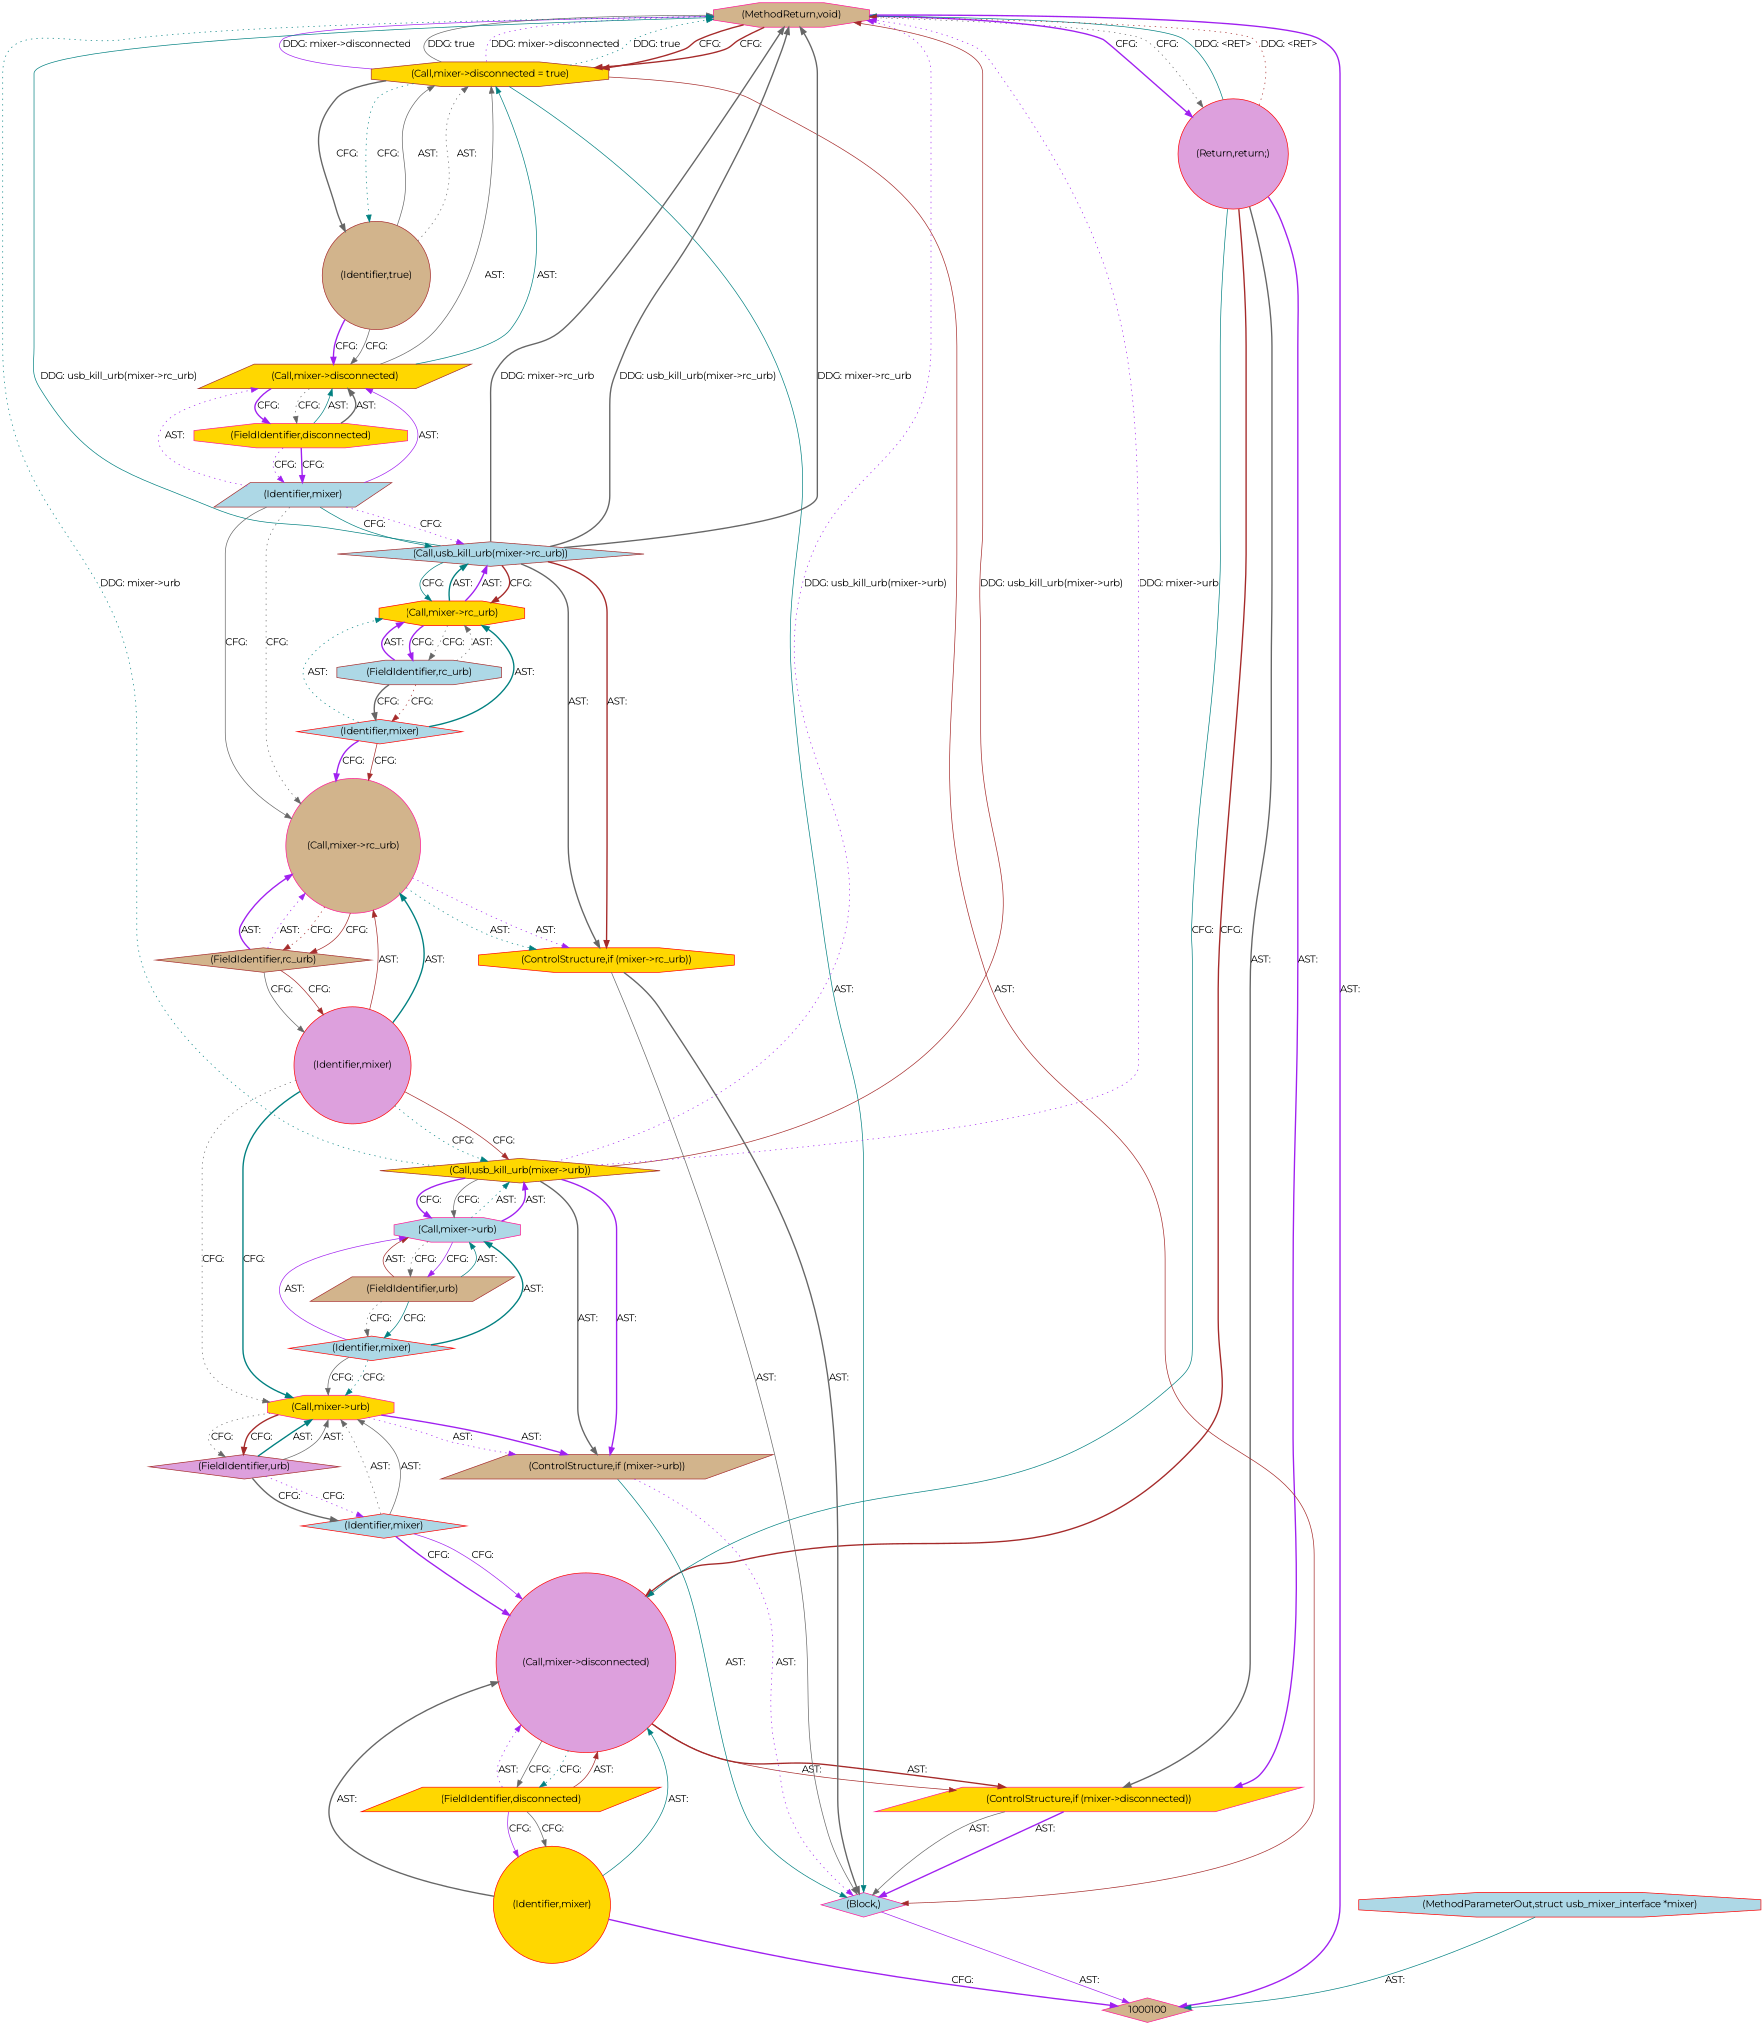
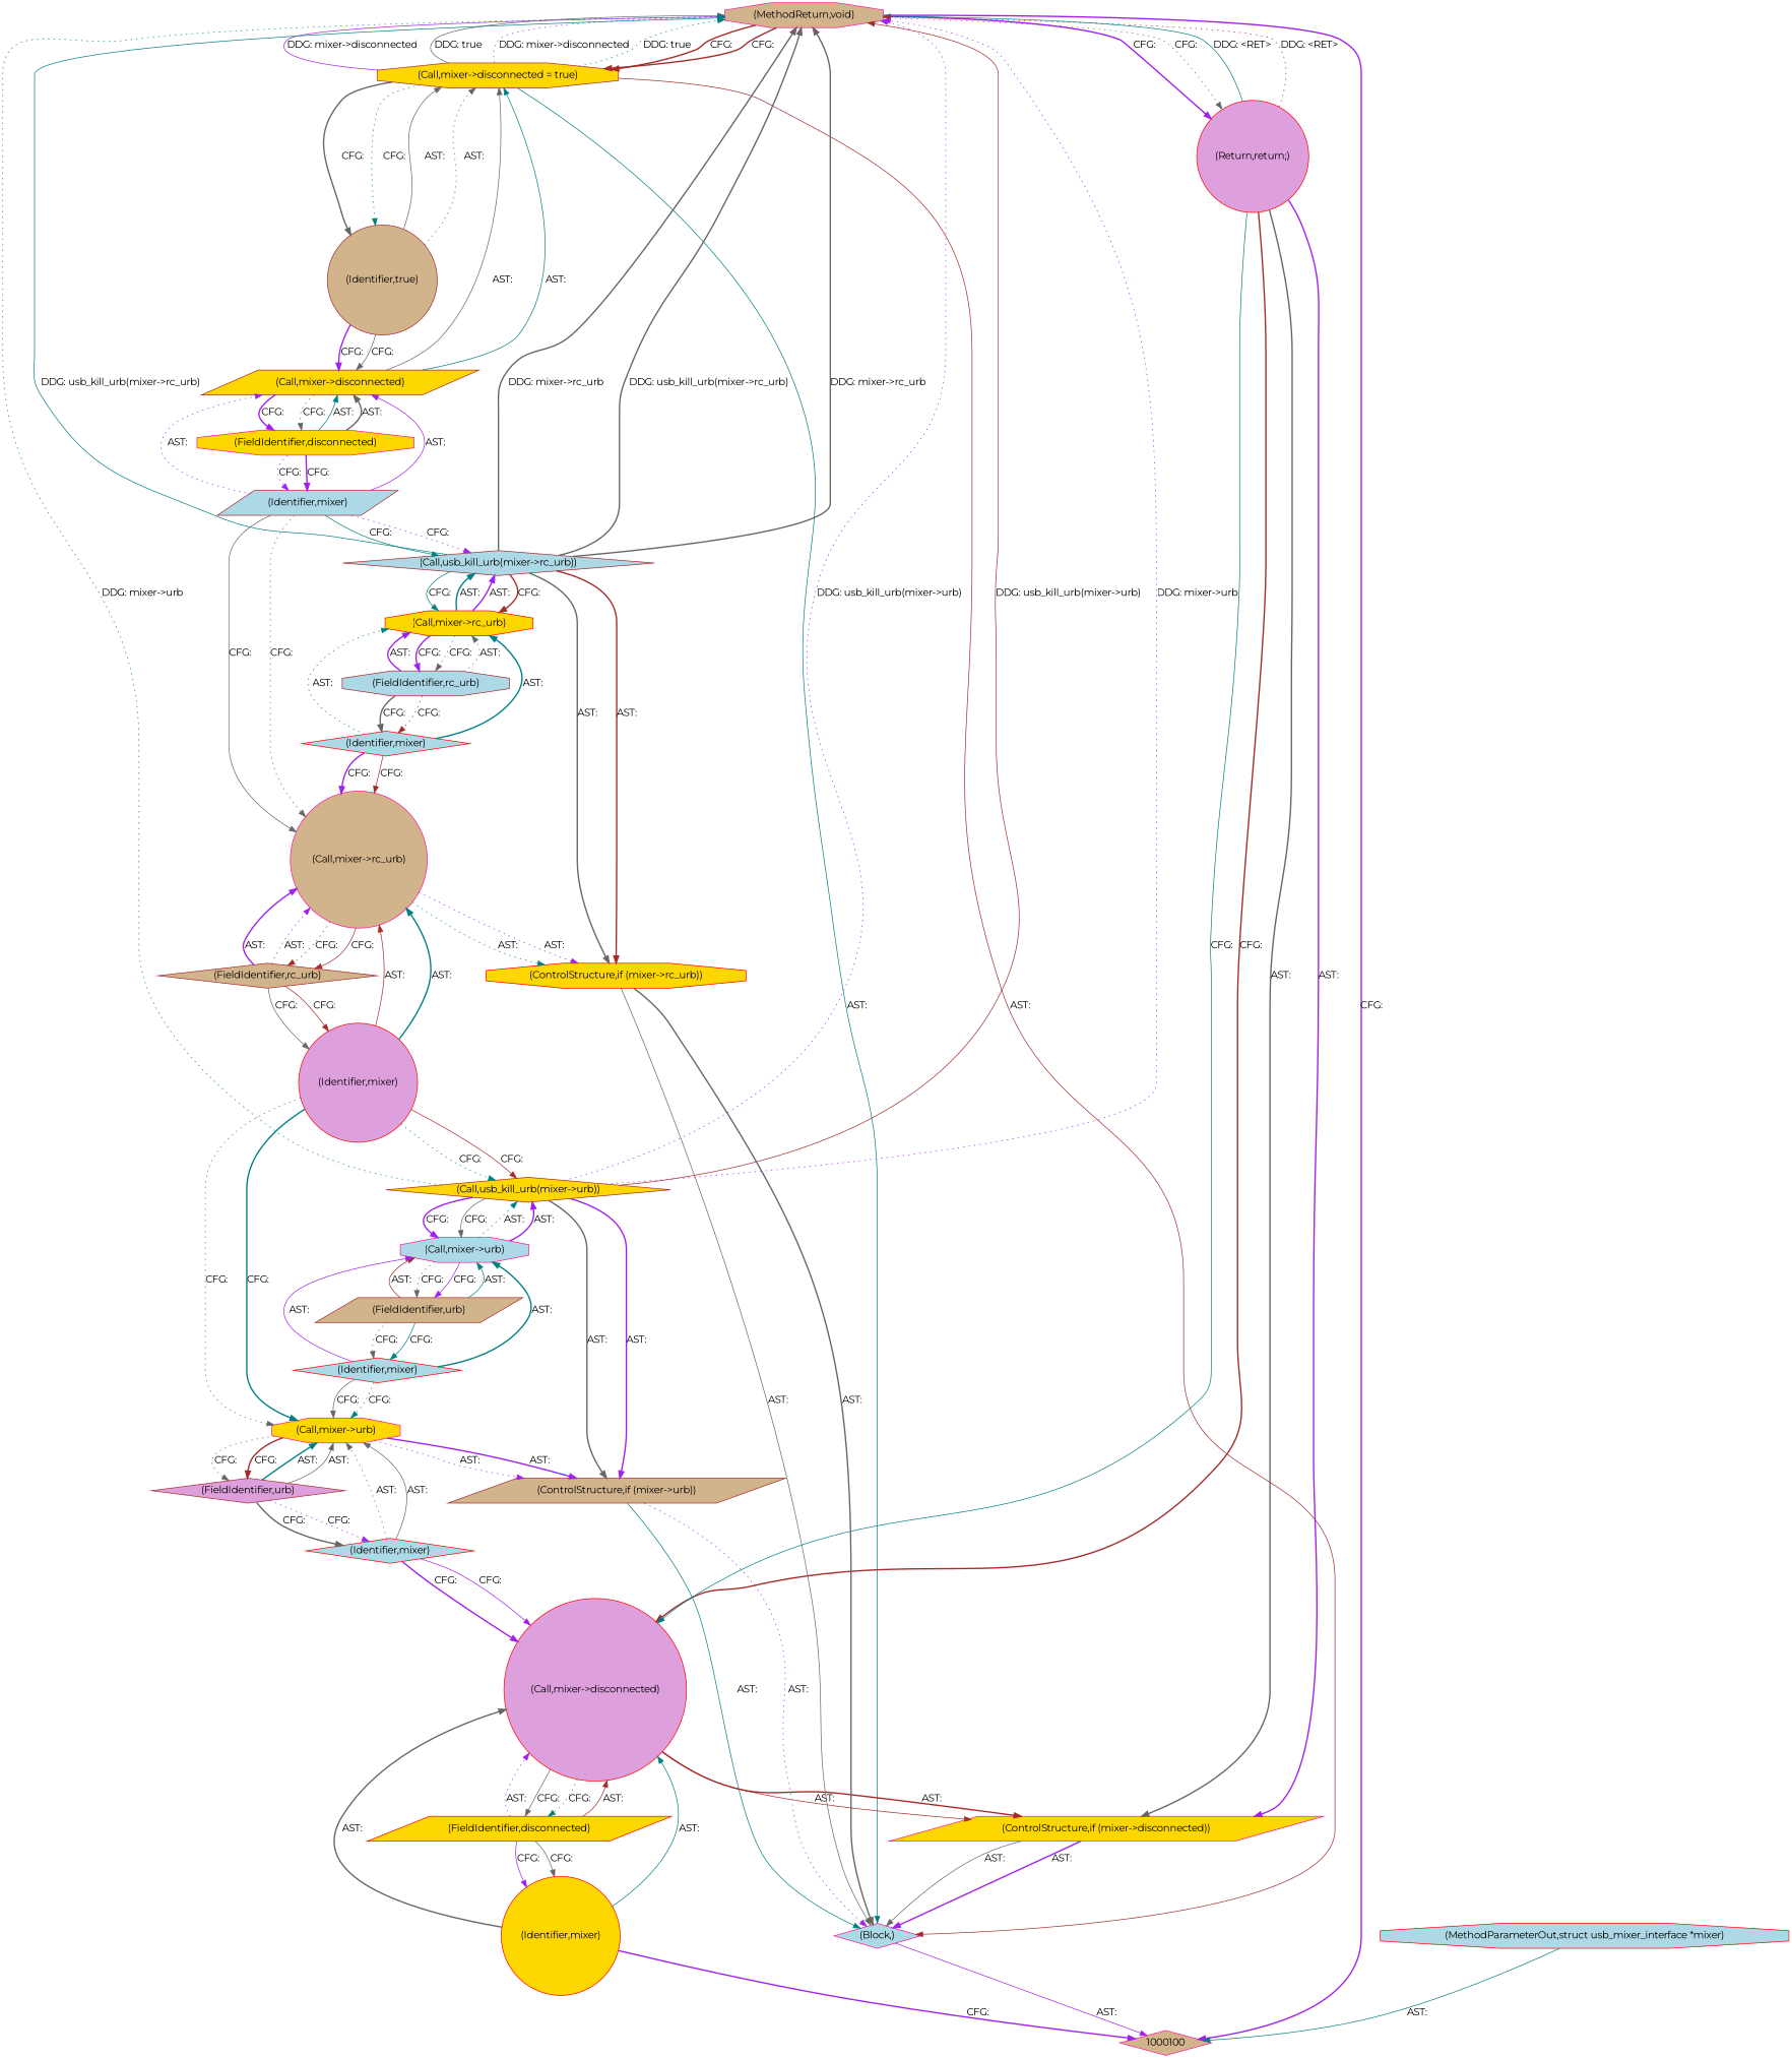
  digraph {
    fontname=Montserrat
    node [color=red fillcolor=gold fontname=Montserrat shape=octagon style=filled]
    edge [color=gray40 fontname=Montserrat style=solid]
    n1 [color=deeppink fillcolor=tan label="(MethodReturn,void)"]
    n2 [fillcolor=plum label="(Return,return;)" shape=circle]
    n3 [color=brown label="(Call,mixer->disconnected = true)"]
    1000100 [color=deeppink fillcolor=tan shape=diamond]
    n5 [color=deeppink label="(ControlStructure,if (mixer->disconnected))" shape=parallelogram]
    n6 [fillcolor=plum label="(Call,mixer->disconnected)" shape=circle]
    n7 [color=deeppink fillcolor=lightblue label="(Block,)" shape=diamond]
    n8 [color=brown fillcolor=tan label="(Identifier,true)" shape=circle]
    n9 [fillcolor=lightblue label="(MethodParameterOut,struct usb_mixer_interface *mixer)"]
    n10 [label="(FieldIdentifier,disconnected)" shape=parallelogram]
    n11 [label="(Identifier,mixer)" shape=circle]
    n12 [color=brown fillcolor=tan label="(ControlStructure,if (mixer->urb))" shape=parallelogram]
    n13 [color=brown fillcolor=plum label="(FieldIdentifier,urb)" shape=diamond]
    n14 [color=deeppink label="(Call,mixer->urb)"]
    n15 [fillcolor=lightblue label="(Identifier,mixer)" shape=diamond]
    n16 [color=deeppink fillcolor=lightblue label="(Call,mixer->urb)"]
    n17 [color=brown label="(Call,usb_kill_urb(mixer->urb))" shape=diamond]
    n18 [color=brown fillcolor=tan label="(FieldIdentifier,urb)" shape=parallelogram]
    n19 [fillcolor=lightblue label="(Identifier,mixer)" shape=diamond]
    n20 [label="(ControlStructure,if (mixer->rc_urb))"]
    n21 [color=brown fillcolor=tan label="(FieldIdentifier,rc_urb)" shape=diamond]
    n22 [color=deeppink fillcolor=tan label="(Call,mixer->rc_urb)" shape=circle]
    n23 [fillcolor=plum label="(Identifier,mixer)" shape=circle]
    n24 [label="(Call,mixer->rc_urb)"]
    n25 [color=brown fillcolor=lightblue label="(Call,usb_kill_urb(mixer->rc_urb))" shape=diamond]
    n26 [color=brown fillcolor=lightblue label="(FieldIdentifier,rc_urb)"]
    n27 [fillcolor=lightblue label="(Identifier,mixer)" shape=diamond]
    n28 [color=brown label="(Call,mixer->disconnected)" shape=parallelogram]
    n29 [color=deeppink label="(FieldIdentifier,disconnected)"]
    n30 [color=brown fillcolor=lightblue label="(Identifier,mixer)" shape=parallelogram]
    n1 -> n2 [label="CFG: " style=dotted]
    n1 -> n2 [color=purple label="CFG: " style=bold]
    n1 -> n3 [color=brown label="CFG: " style=bold]
    n1 -> n3 [color=brown label="CFG: " style=bold]
-   n1 -> 1000100 [color=purple label="AST: " style=bold]
+   n1 -> 1000100 [color=purple label="CFG: " style=bold]
    n2 -> n1 [color=teal label="DDG: <RET>"]
    n2 -> n1 [color=brown label="DDG: <RET>" style=dotted]
    n2 -> n5 [color=purple label="AST: " style=bold]
    n2 -> n5 [label="AST: " style=bold]
    n2 -> n6 [color=brown label="CFG: " style=bold]
    n2 -> n6 [color=teal label="CFG: "]
    n3 -> n1 [color=purple label="DDG: mixer->disconnected"]
    n3 -> n1 [label="DDG: true"]
    n3 -> n1 [color=purple label="DDG: mixer->disconnected" style=dotted]
    n3 -> n1 [color=teal label="DDG: true" style=dotted]
    n3 -> n7 [color=brown label="AST: "]
    n3 -> n7 [color=teal label="AST: "]
    n3 -> n8 [label="CFG: " style=bold]
    n3 -> n8 [color=teal label="CFG: " style=dotted]
    n5 -> n7 [label="AST: "]
    n5 -> n7 [color=purple label="AST: " style=bold]
    n6 -> n5 [color=brown label="AST: "]
    n6 -> n5 [color=brown label="AST: " style=bold]
    n6 -> n10 [label="CFG: "]
    n6 -> n10 [color=teal label="CFG: " style=dotted]
    n7 -> 1000100 [color=purple label="AST: "]
    n8 -> n3 [label="AST: "]
    n8 -> n3 [label="AST: " style=dotted]
    n8 -> n28 [color=purple label="CFG: " style=bold]
    n8 -> n28 [label="CFG: "]
    n9 -> 1000100 [color=teal label="AST: "]
    n10 -> n6 [color=brown label="AST: "]
    n10 -> n6 [color=purple label="AST: " style=dotted]
    n10 -> n11 [label="CFG: "]
    n10 -> n11 [color=purple label="CFG: "]
    n11 -> 1000100 [color=purple label="CFG: " style=bold]
    n11 -> n6 [color=teal label="AST: "]
    n11 -> n6 [label="AST: " style=bold]
    n12 -> n7 [color=teal label="AST: "]
    n12 -> n7 [color=purple label="AST: " style=dotted]
    n13 -> n14 [color=teal label="AST: " style=bold]
    n13 -> n14 [label="AST: "]
    n13 -> n15 [color=purple label="CFG: " style=dotted]
    n13 -> n15 [label="CFG: " style=bold]
    n14 -> n12 [color=purple label="AST: " style=bold]
    n14 -> n12 [color=purple label="AST: " style=dotted]
    n14 -> n13 [label="CFG: " style=dotted]
    n14 -> n13 [color=brown label="CFG: " style=bold]
    n15 -> n6 [color=purple label="CFG: "]
    n15 -> n6 [color=purple label="CFG: " style=bold]
    n15 -> n14 [label="AST: " style=dotted]
    n15 -> n14 [label="AST: "]
    n16 -> n17 [color=teal label="AST: " style=dotted]
    n16 -> n17 [color=purple label="AST: " style=bold]
    n16 -> n18 [label="CFG: " style=dotted]
    n16 -> n18 [color=purple label="CFG: "]
    n17 -> n1 [color=purple label="DDG: usb_kill_urb(mixer->urb)" style=dotted]
    n17 -> n1 [color=teal label="DDG: mixer->urb" style=dotted]
    n17 -> n1 [color=brown label="DDG: usb_kill_urb(mixer->urb)"]
    n17 -> n1 [color=purple label="DDG: mixer->urb" style=dotted]
    n17 -> n12 [color=purple label="AST: " style=bold]
    n17 -> n12 [label="AST: " style=bold]
    n17 -> n16 [color=purple label="CFG: " style=bold]
    n17 -> n16 [label="CFG: "]
    n18 -> n16 [color=teal label="AST: "]
    n18 -> n16 [color=brown label="AST: "]
    n18 -> n19 [color=teal label="CFG: "]
    n18 -> n19 [label="CFG: " style=dotted]
    n19 -> n14 [label="CFG: "]
    n19 -> n14 [color=teal label="CFG: " style=dotted]
    n19 -> n16 [color=purple label="AST: "]
    n19 -> n16 [color=teal label="AST: " style=bold]
    n20 -> n7 [label="AST: "]
    n20 -> n7 [label="AST: " style=bold]
    n21 -> n22 [color=purple label="AST: " style=bold]
    n21 -> n22 [color=purple label="AST: " style=dotted]
    n21 -> n23 [color=brown label="CFG: "]
    n21 -> n23 [label="CFG: "]
    n22 -> n20 [color=purple label="AST: " style=dotted]
    n22 -> n20 [color=teal label="AST: " style=dotted]
    n22 -> n21 [color=brown label="CFG: " style=dotted]
    n22 -> n21 [color=brown label="CFG: "]
    n23 -> n14 [label="CFG: " style=dotted]
    n23 -> n14 [color=teal label="CFG: " style=bold]
    n23 -> n17 [color=brown label="CFG: "]
    n23 -> n17 [color=teal label="CFG: " style=dotted]
    n23 -> n22 [color=teal label="AST: " style=bold]
    n23 -> n22 [color=brown label="AST: "]
    n24 -> n25 [color=teal label="AST: " style=bold]
    n24 -> n25 [color=purple label="AST: " style=bold]
    n24 -> n26 [color=purple label="CFG: " style=bold]
    n24 -> n26 [label="CFG: " style=dotted]
    n25 -> n1 [label="DDG: mixer->rc_urb" style=bold]
    n25 -> n1 [color=teal label="DDG: usb_kill_urb(mixer->rc_urb)"]
    n25 -> n1 [label="DDG: mixer->rc_urb" style=bold]
    n25 -> n1 [label="DDG: usb_kill_urb(mixer->rc_urb)" style=bold]
    n25 -> n20 [color=brown label="AST: " style=bold]
    n25 -> n20 [label="AST: " style=bold]
    n25 -> n24 [color=brown label="CFG: " style=bold]
    n25 -> n24 [color=teal label="CFG: "]
    n26 -> n24 [label="AST: " style=dotted]
    n26 -> n24 [color=purple label="AST: " style=bold]
    n26 -> n27 [color=brown label="CFG: " style=dotted]
    n26 -> n27 [label="CFG: " style=bold]
    n27 -> n22 [color=purple label="CFG: " style=bold]
    n27 -> n22 [color=brown label="CFG: "]
    n27 -> n24 [color=teal label="AST: " style=bold]
    n27 -> n24 [color=teal label="AST: " style=dotted]
    n28 -> n3 [label="AST: "]
    n28 -> n3 [color=teal label="AST: "]
    n28 -> n29 [color=purple label="CFG: " style=bold]
    n28 -> n29 [label="CFG: " style=dotted]
    n29 -> n28 [color=teal label="AST: "]
    n29 -> n28 [label="AST: " style=bold]
    n29 -> n30 [color=purple label="CFG: " style=bold]
    n29 -> n30 [color=purple label="CFG: " style=dotted]
    n30 -> n22 [label="CFG: "]
    n30 -> n22 [label="CFG: " style=dotted]
    n30 -> n25 [color=teal label="CFG: "]
    n30 -> n25 [color=purple label="CFG: " style=dotted]
    n30 -> n28 [color=purple label="AST: "]
    n30 -> n28 [color=purple label="AST: " style=dotted]
  }
